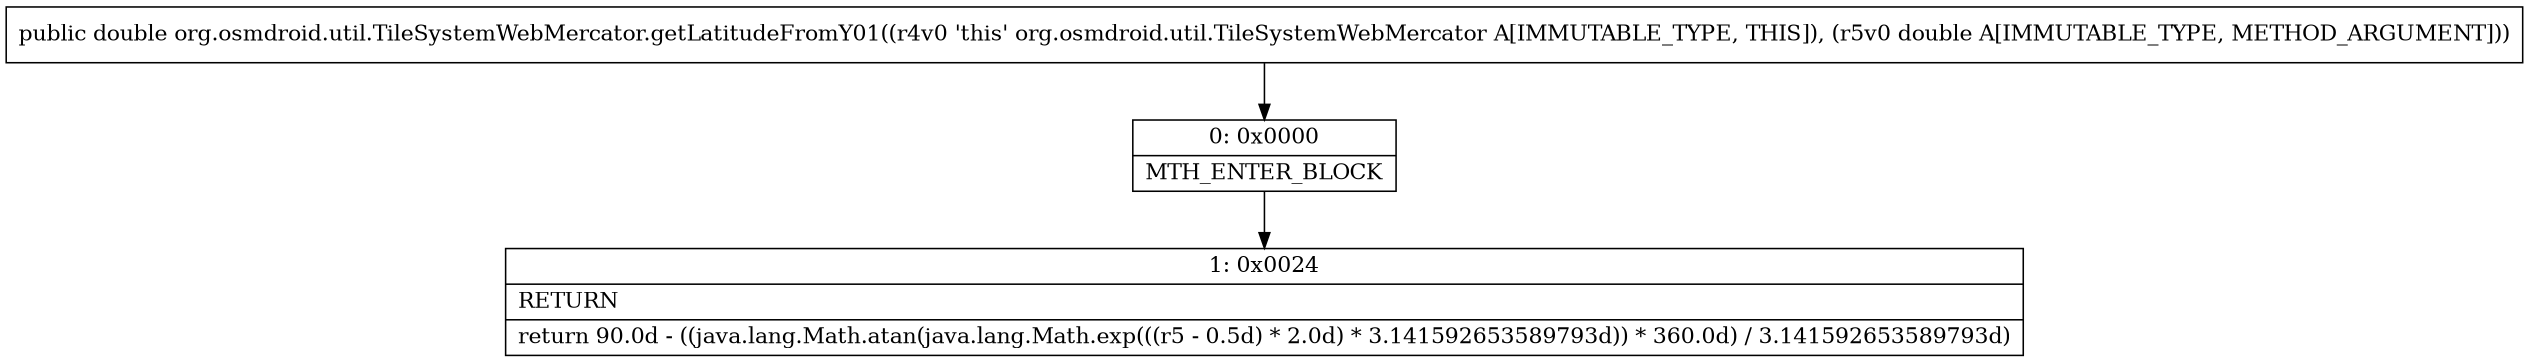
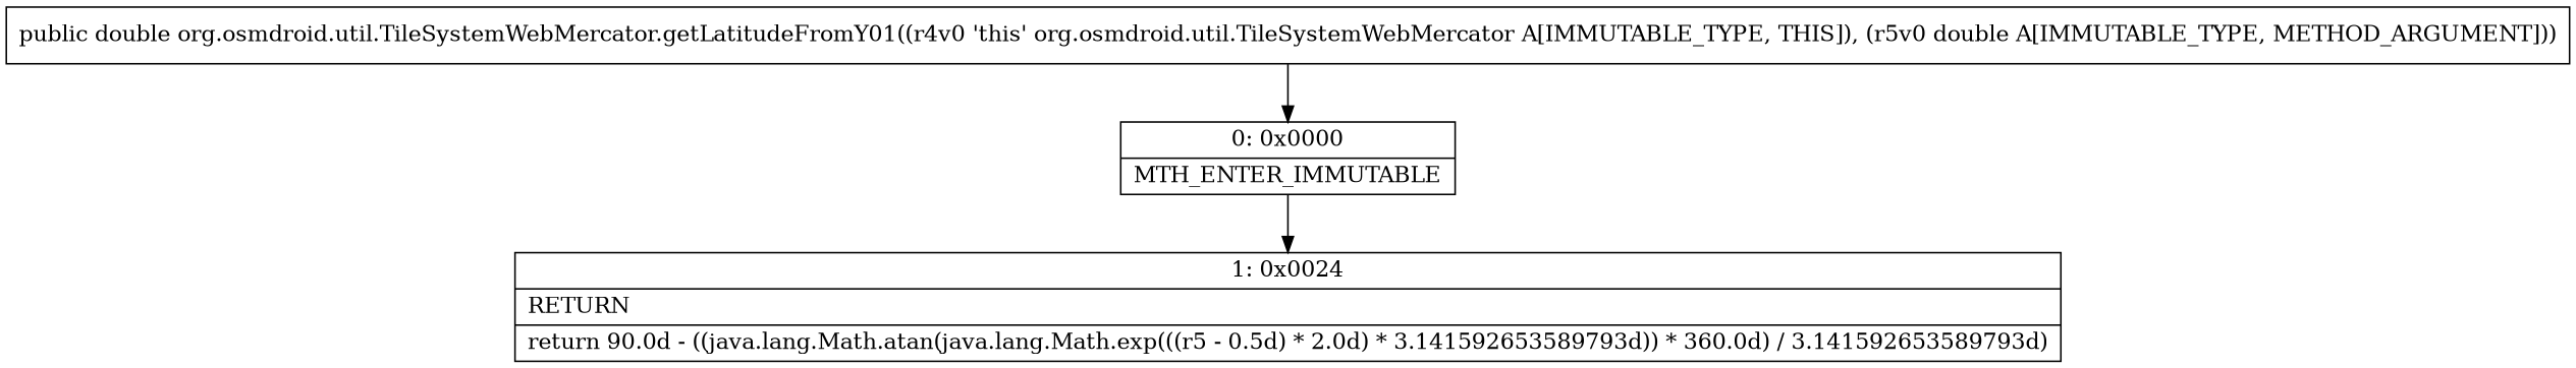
  digraph {
    node [shape=record]
-   n1 [label="{0\:\ 0x0000|MTH_ENTER_BLOCK\l}"]
+   n1 [label="{0\:\ 0x0000|MTH_ENTER_IMMUTABLE\l}"]
    n2 [label="{1\:\ 0x0024|RETURN\l|return 90.0d \- ((java.lang.Math.atan(java.lang.Math.exp(((r5 \- 0.5d) * 2.0d) * 3.141592653589793d)) * 360.0d) \/ 3.141592653589793d)\l}"]
    n3 [label="{public double org.osmdroid.util.TileSystemWebMercator.getLatitudeFromY01((r4v0 'this' org.osmdroid.util.TileSystemWebMercator A[IMMUTABLE_TYPE, THIS]), (r5v0 double A[IMMUTABLE_TYPE, METHOD_ARGUMENT])) }"]
    n1 -> n2
    n3 -> n1
  }
